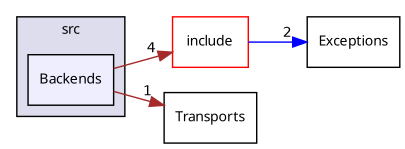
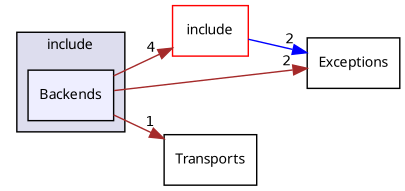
  digraph {
    compound=true
    fontname="Noto Sans"
    rankdir=LR
    node [fontname="Noto Sans" fontsize=10 shape=box]
    edge [color=brown fontname="Noto Sans" headlabel=2 labeldistance=1.5 labelfontname=Helvetica labelfontsize=10]
    n1 [fillcolor="#eeeeff" label=Backends pencolor=black style=filled]
    n2 [color=red label=include]
    n3 [label=Exceptions]
    n4 [label=Transports]
    subgraph cluster_1 {
      bgcolor="#ddddee"
      fontsize=10
-     label=src
+     label=include
      pencolor=black
      n1
    }
    n1 -> n2 [headlabel=4]
+   n1 -> n3
    n1 -> n4 [headlabel=1]
    n2 -> n3 [color=blue]
  }
